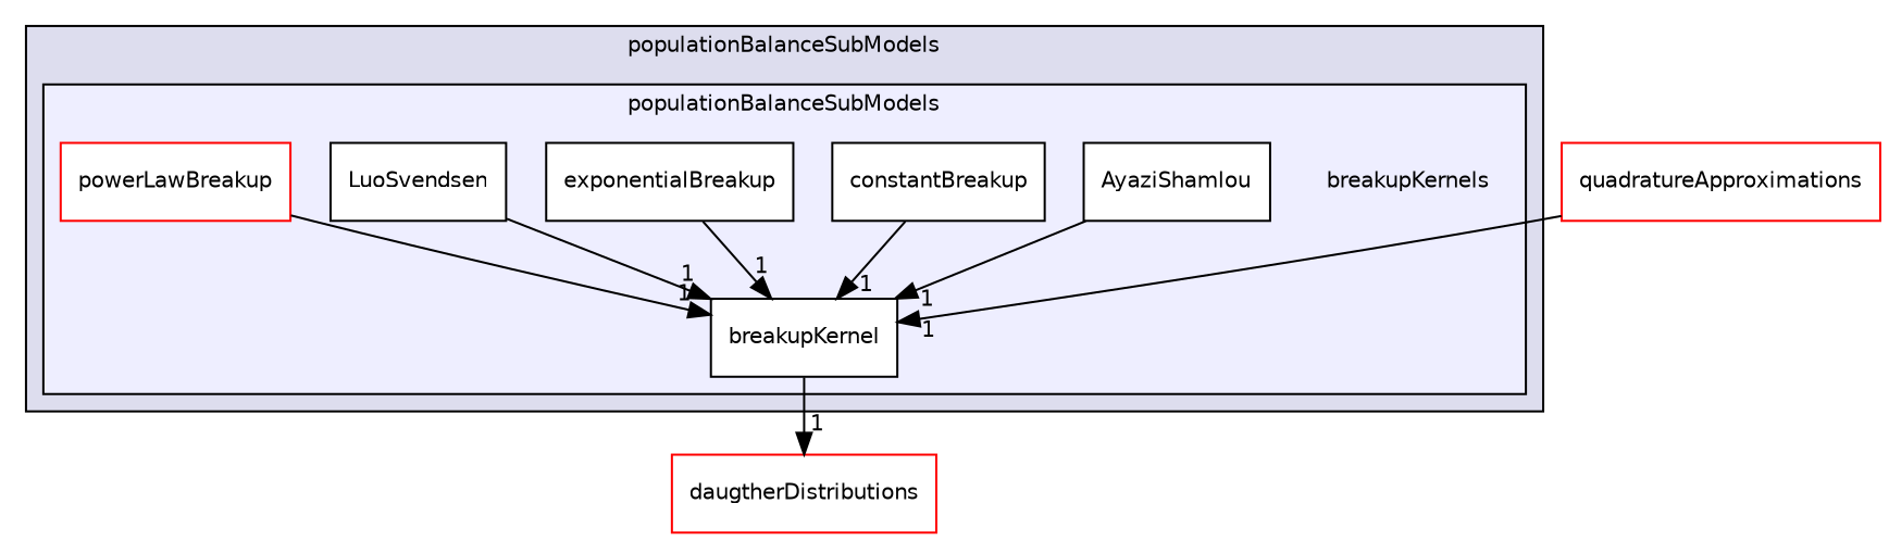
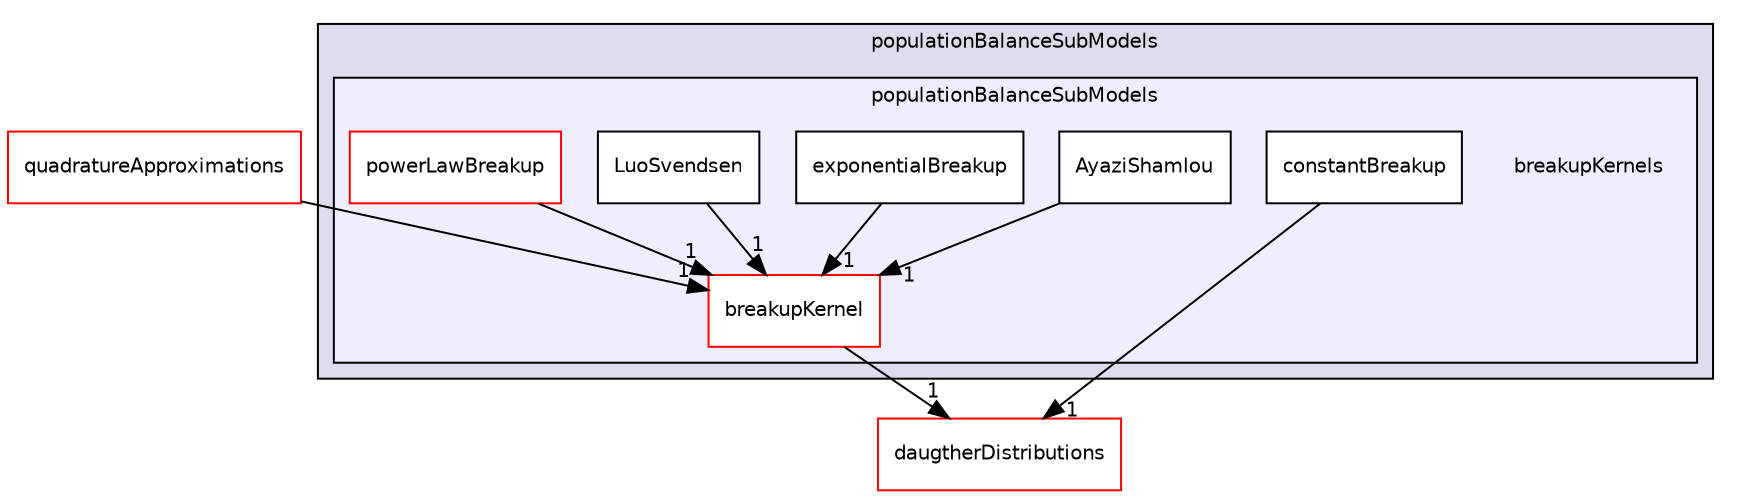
  digraph {
    compound=true
    node [fontname=Helvetica fontsize=10 shape=box color=black fillcolor=white style=filled]
    edge [headlabel=1 labeldistance=1.5 labelfontname=Helvetica labelfontsize=10]
    n1 [label=breakupKernels shape=plaintext color="" fillcolor="" style=""]
    n2 [label=AyaziShamlou]
-   n3 [label=breakupKernel]
+   n3 [color=red label=breakupKernel]
    n4 [label=constantBreakup]
    n5 [label=exponentialBreakup]
    n6 [label=LuoSvendsen]
    n7 [color=red label=powerLawBreakup]
    n8 [color=red label=daugtherDistributions fillcolor="" style=""]
    n9 [color=red label=quadratureApproximations fillcolor="" style=""]
    subgraph cluster_1 {
      bgcolor="#ddddee"
      fontname=Helvetica
      fontsize=10
      label=populationBalanceSubModels
      pencolor=black
      subgraph cluster_2 {
        bgcolor="#eeeeff"
        fontname=Helvetica
        fontsize=10
        label=populationBalanceSubModels
        pencolor=black
        n1
        n2
        n3
        n4
        n5
        n6
        n7
      }
    }
    n2 -> n3
    n3 -> n8
-   n4 -> n3
+   n4 -> n8
    n5 -> n3
    n6 -> n3
    n7 -> n3
    n9 -> n3
  }
